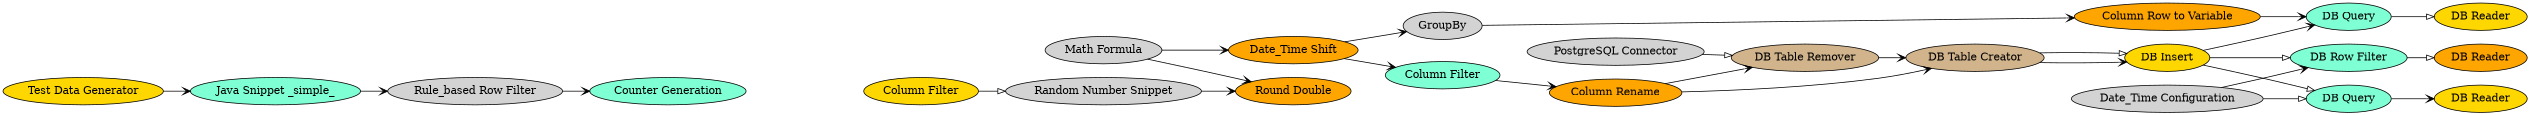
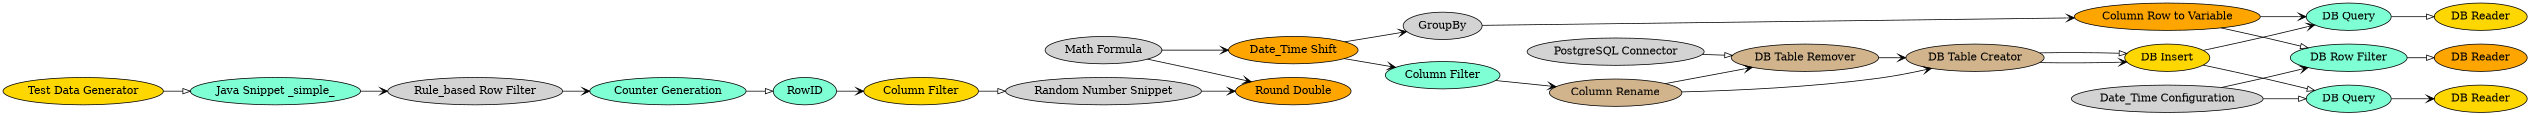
  digraph {
    rankdir=LR
    node [fillcolor=aquamarine style=filled]
    edge [arrowhead=vee]
    n1 [fillcolor=tan label="DB Table Remover"]
    n2 [fillcolor=tan label="DB Table Creator"]
    n3 [fillcolor=gold label="DB Insert"]
    n4 [fillcolor=gold label="Test Data Generator"]
    n5 [label="Java Snippet _simple_"]
    n6 [fillcolor=lightgrey label="Rule_based Row Filter"]
    n7 [fillcolor=gold label="Column Filter"]
    n8 [fillcolor=lightgrey label="Random Number Snippet"]
    n9 [fillcolor=orange label="Round Double"]
    n10 [label="Counter Generation"]
-   n12 [fillcolor=orange label="Column Rename"]
+   n11 [label=RowID]
+   n12 [fillcolor=tan label="Column Rename"]
    n13 [fillcolor=lightgrey label="PostgreSQL Connector"]
    n14 [label="DB Query"]
    n15 [label="DB Query"]
    n16 [label="DB Row Filter"]
    n17 [fillcolor=gold label="DB Reader"]
    n18 [fillcolor=gold label="DB Reader"]
    n19 [fillcolor=orange label="DB Reader"]
    n20 [fillcolor=lightgrey label="Math Formula"]
    n21 [fillcolor=orange label="Date_Time Shift"]
    n22 [label="Column Filter"]
    n23 [fillcolor=lightgrey label=GroupBy]
    n24 [fillcolor=orange label="Column Row to Variable"]
    n25 [fillcolor=lightgrey label="Date_Time Configuration"]
    n1 -> n2
    n2 -> n3
    n2 -> n3 [arrowhead=onormal]
    n3 -> n14
    n3 -> n15 [arrowhead=onormal]
-   n3 -> n16 [arrowhead=onormal]
-   n4 -> n5
+   n24 -> n16 [arrowhead=onormal]
+   n4 -> n5 [arrowhead=onormal]
    n5 -> n6
    n6 -> n10
    n7 -> n8 [arrowhead=onormal]
    n8 -> n9
+   n10 -> n11 [arrowhead=onormal]
+   n11 -> n7
    n12 -> n1
    n12 -> n2
    n13 -> n1 [arrowhead=onormal]
    n14 -> n17 [arrowhead=onormal]
    n15 -> n18
    n16 -> n19 [arrowhead=onormal]
    n20 -> n9
    n20 -> n21
    n21 -> n22
    n21 -> n23
    n22 -> n12
    n23 -> n24
    n24 -> n14
    n25 -> n15 [arrowhead=onormal]
    n25 -> n16
  }
